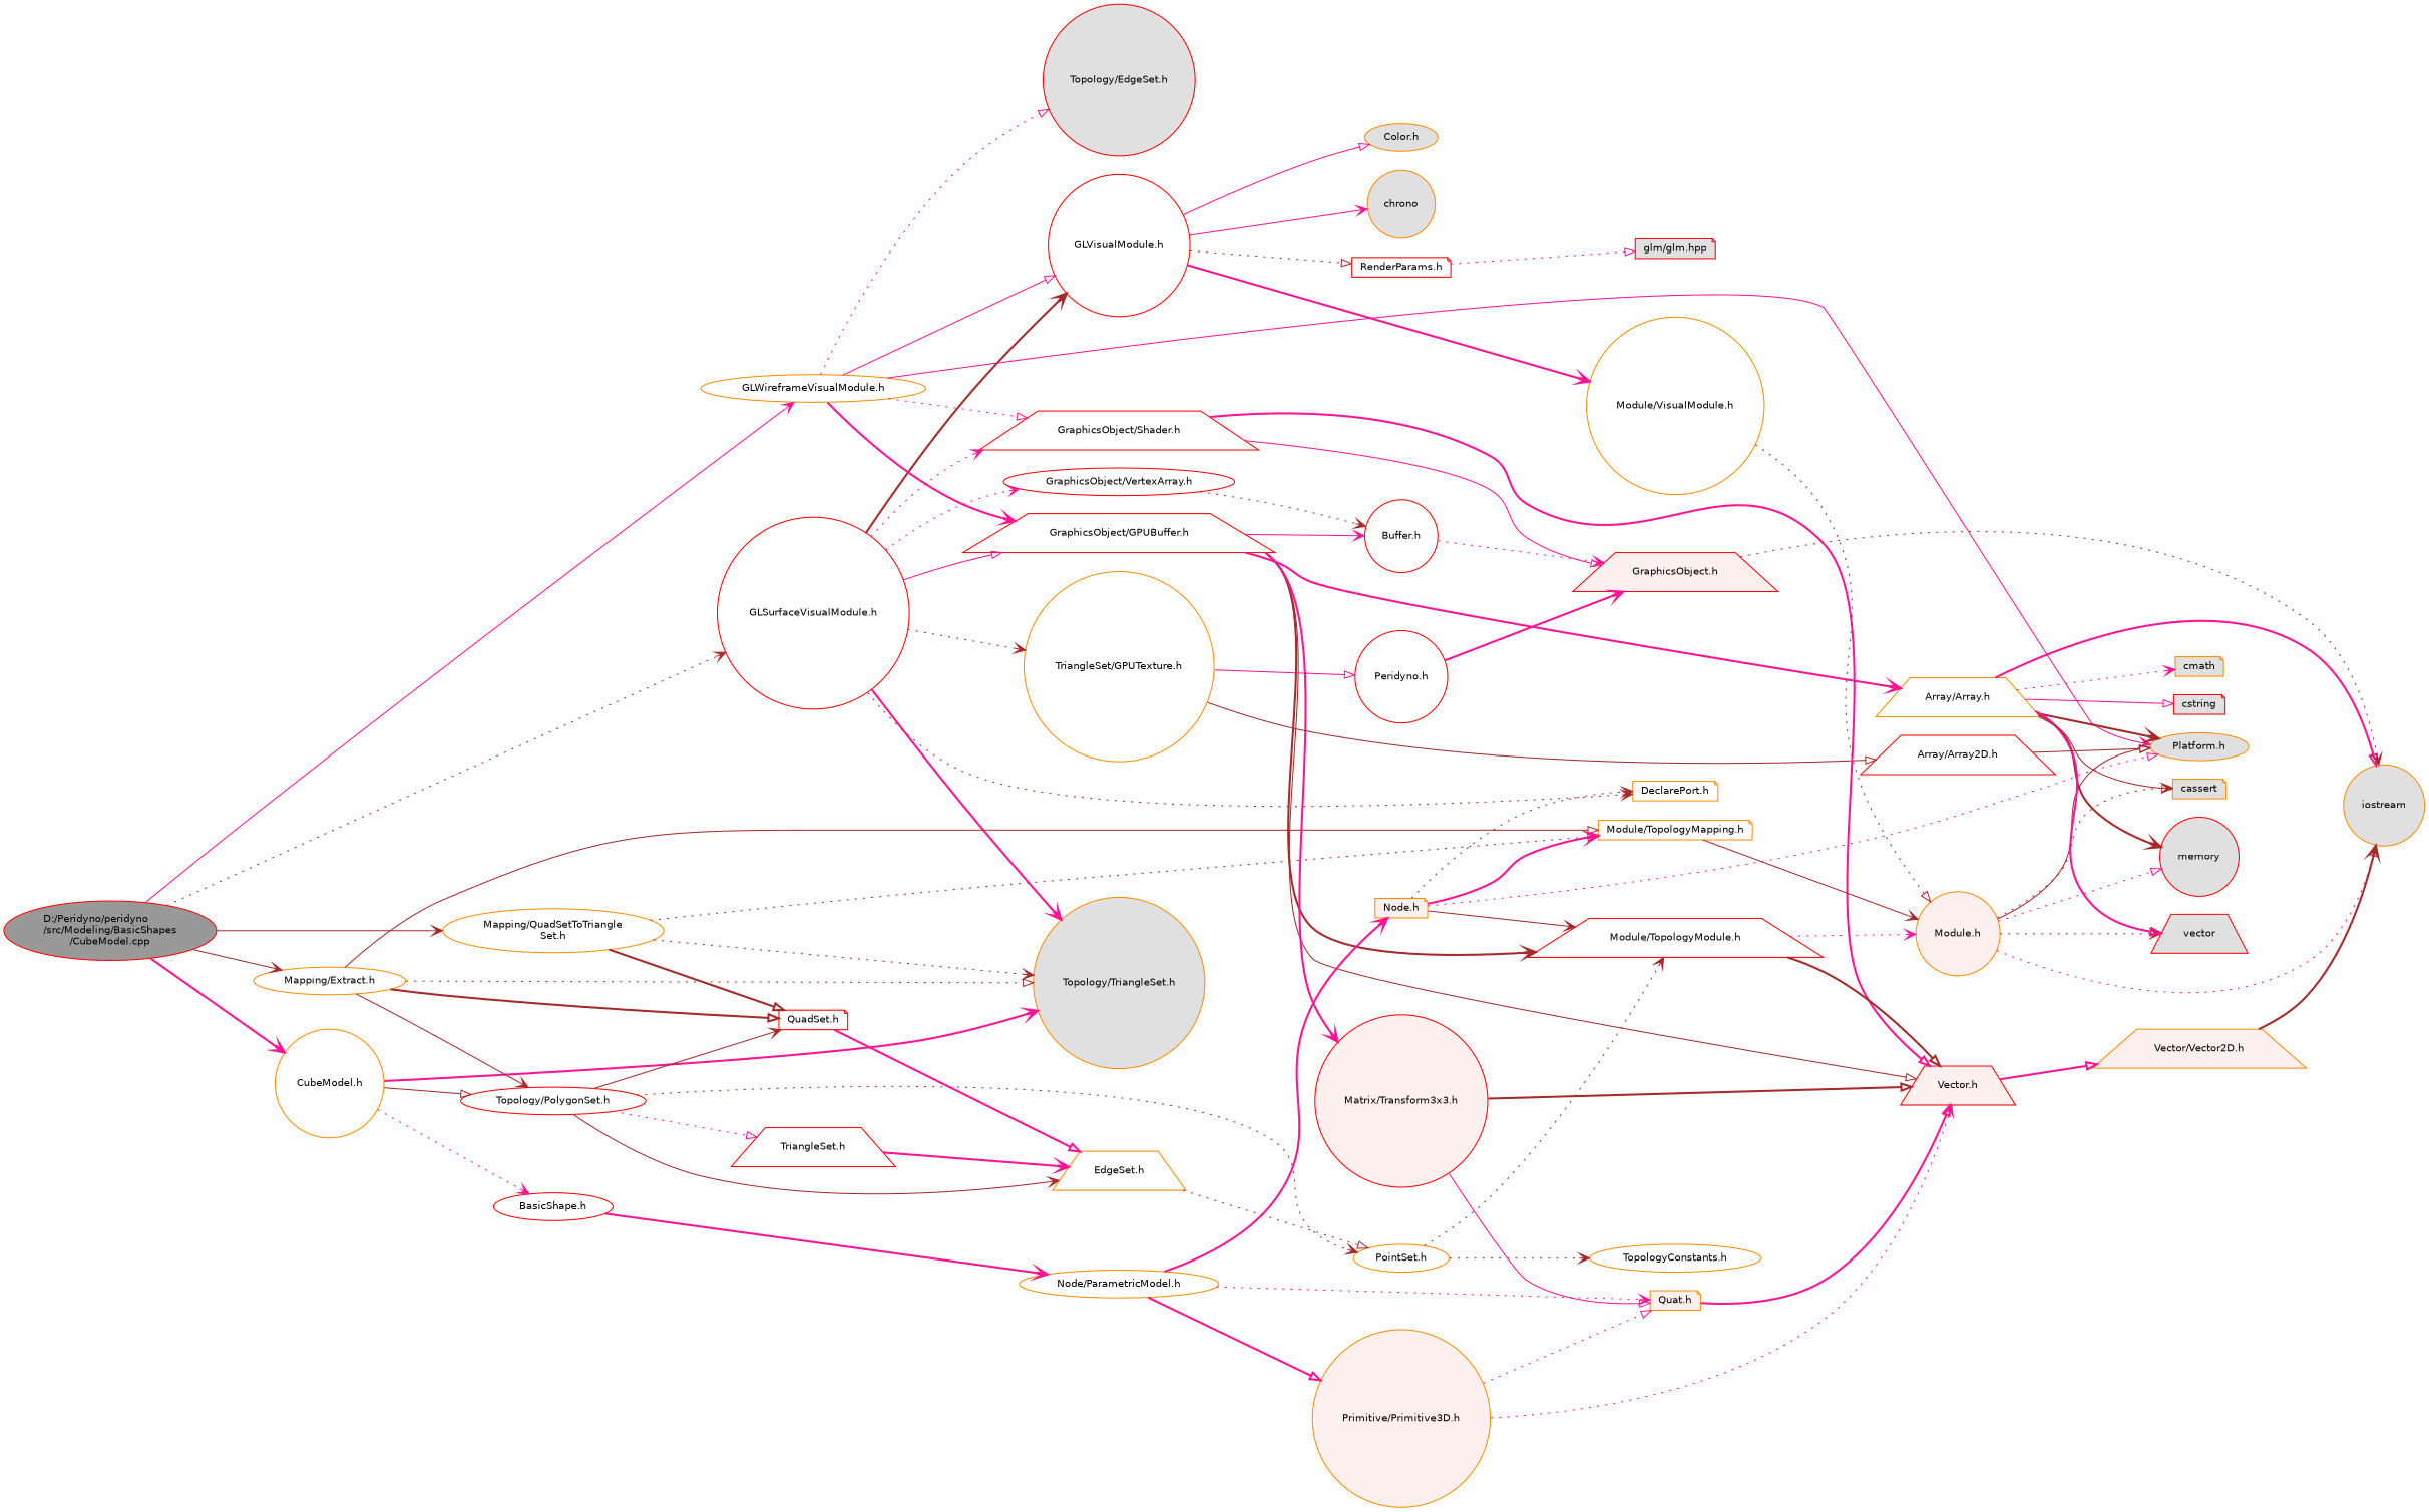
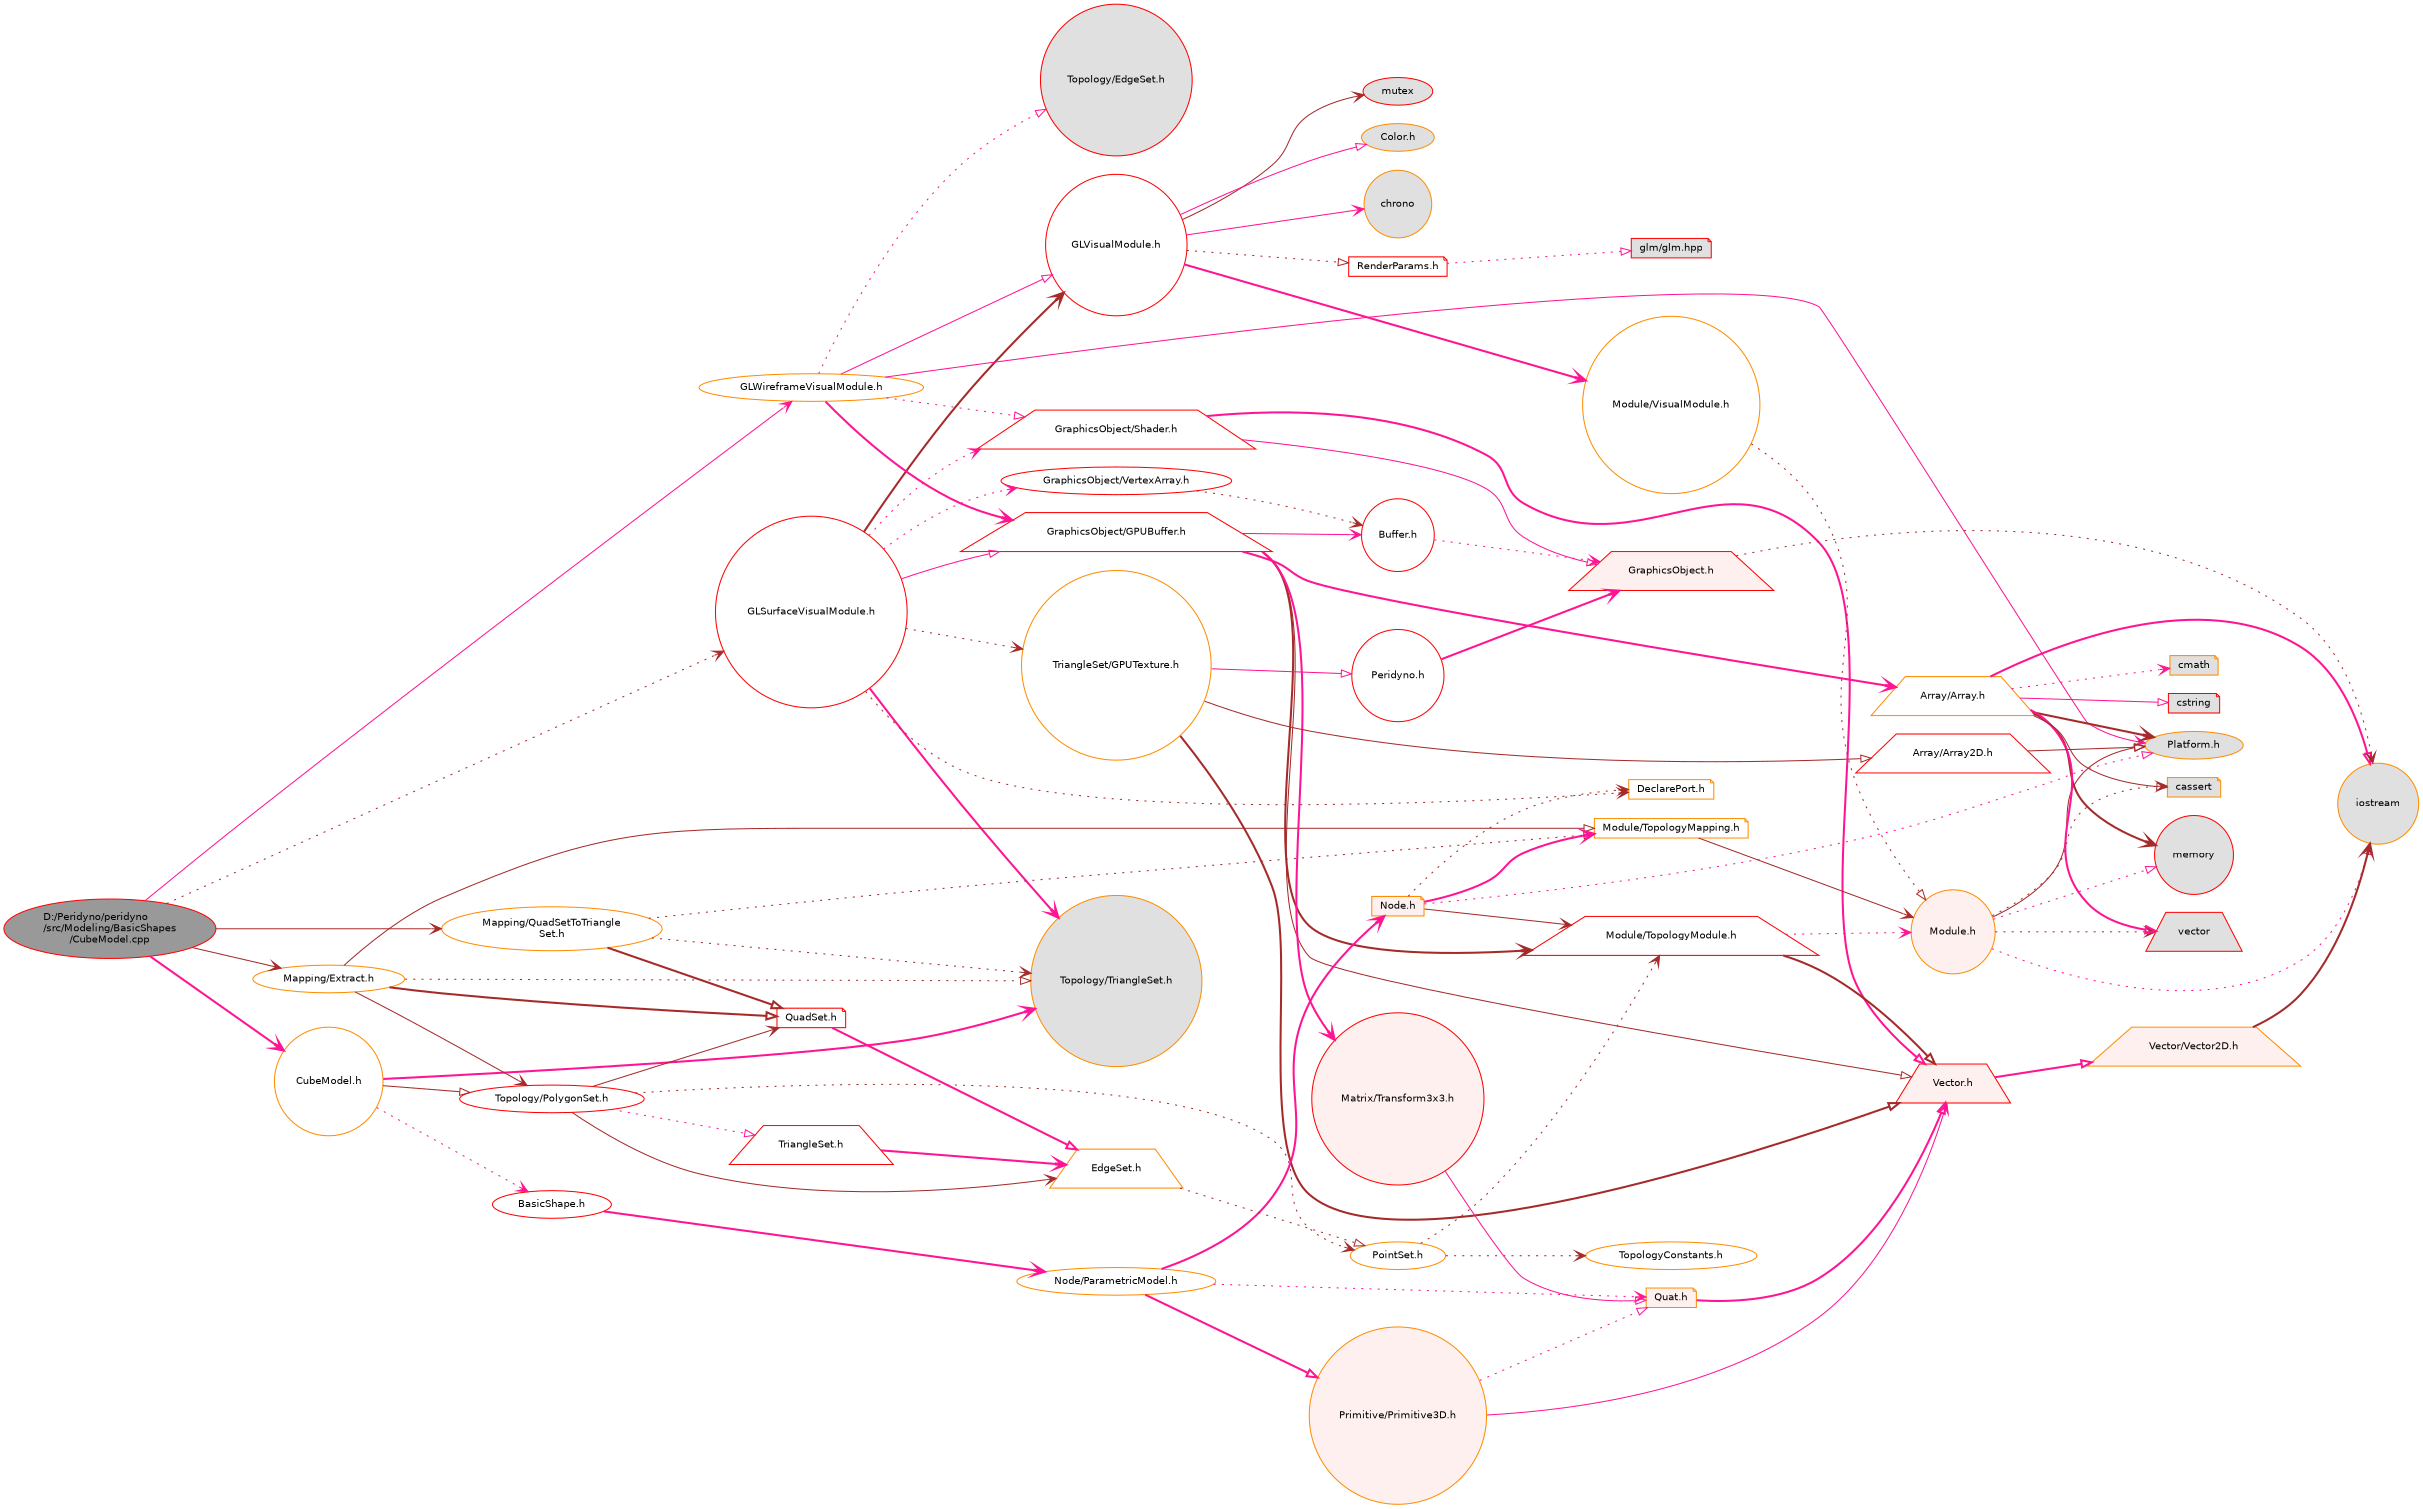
  digraph {
    rankdir=LR
    node [color=darkorange fillcolor=white fontname=Helvetica fontsize=10 shape=circle style=filled]
    edge [arrowhead=vee color=deeppink fontname=Helvetica fontsize=10 labelfontname=Helvetica labelfontsize=10 style=dotted]
    n1 [color=red fillcolor=grey60 fontcolor=black height=0.2 label="D:/Peridyno/peridyno\l/src/Modeling/BasicShapes\l/CubeModel.cpp" shape=ellipse width=0.4]
    n2 [height=0.2 label="CubeModel.h" width=0.4]
    n3 [color=red height=0.2 label="GLSurfaceVisualModule.h" width=0.4]
    n4 [height=0.2 label="GLWireframeVisualModule.h" shape=ellipse width=0.4]
    n5 [height=0.2 label="Mapping/QuadSetToTriangle\lSet.h" shape=ellipse width=0.4]
    n6 [height=0.2 label="Mapping/Extract.h" shape=ellipse width=0.4]
    n7 [color=red height=0.2 label="BasicShape.h" shape=ellipse width=0.4]
    n8 [fillcolor="#E0E0E0" height=0.2 label="Topology/TriangleSet.h" width=0.4]
    n9 [color=red height=0.2 label="Topology/PolygonSet.h" shape=ellipse width=0.4]
    n10 [height=0.2 label="DeclarePort.h" shape=note width=0.4]
    n11 [color=red height=0.2 label="GLVisualModule.h" width=0.4]
    n12 [color=red height=0.2 label="GraphicsObject/GPUBuffer.h" shape=trapezium width=0.4]
    n13 [height=0.2 label="TriangleSet/GPUTexture.h" width=0.4]
    n14 [color=red height=0.2 label="GraphicsObject/VertexArray.h" shape=ellipse width=0.4]
    n15 [color=red height=0.2 label="GraphicsObject/Shader.h" shape=trapezium width=0.4]
    n16 [fillcolor="#E0E0E0" height=0.2 label="Platform.h" shape=ellipse width=0.4]
    n17 [color=red fillcolor="#E0E0E0" height=0.2 label="Topology/EdgeSet.h" width=0.4]
    n18 [height=0.2 label="Module/TopologyMapping.h" shape=note width=0.4]
    n19 [color=red height=0.2 label="QuadSet.h" shape=note width=0.4]
    n20 [height=0.2 label="Node/ParametricModel.h" shape=ellipse width=0.4]
    n21 [height=0.2 label="PointSet.h" shape=ellipse width=0.4]
    n22 [height=0.2 label="EdgeSet.h" shape=trapezium width=0.4]
    n23 [color=red height=0.2 label="TriangleSet.h" shape=trapezium width=0.4]
    n24 [fillcolor="#FFF0F0" height=0.2 label="Node.h" shape=note width=0.4]
    n25 [fillcolor="#FFF0F0" height=0.2 label="Quat.h" shape=note width=0.4]
    n26 [fillcolor="#FFF0F0" height=0.2 label="Primitive/Primitive3D.h" width=0.4]
    n27 [color=red height=0.2 label="Module/TopologyModule.h" shape=trapezium width=0.4]
    n28 [color=red fillcolor="#FFF0F0" height=0.2 label="Vector.h" shape=trapezium width=0.4]
    n29 [fillcolor="#FFF0F0" height=0.2 label="Module.h" width=0.4]
    n30 [fillcolor="#FFF0F0" height=0.2 label="Vector/Vector2D.h" shape=trapezium width=0.4]
    n31 [fillcolor="#E0E0E0" height=0.2 label=iostream width=0.4]
    n32 [color=red fillcolor="#E0E0E0" height=0.2 label=memory width=0.4]
    n33 [color=red fillcolor="#E0E0E0" height=0.2 label=vector shape=trapezium width=0.4]
    n34 [fillcolor="#E0E0E0" height=0.2 label=cassert shape=note width=0.4]
    n35 [height=0.2 label="TopologyConstants.h" shape=ellipse width=0.4]
    n36 [fillcolor="#E0E0E0" height=0.2 label=chrono width=0.4]
+   n37 [color=red fillcolor="#E0E0E0" height=0.2 label=mutex shape=ellipse width=0.4]
    n38 [height=0.2 label="Module/VisualModule.h" width=0.4]
    n39 [fillcolor="#E0E0E0" height=0.2 label="Color.h" shape=ellipse width=0.4]
    n40 [color=red height=0.2 label="RenderParams.h" shape=note width=0.4]
    n41 [color=red height=0.2 label="Buffer.h" width=0.4]
    n42 [height=0.2 label="Array/Array.h" shape=trapezium width=0.4]
    n43 [color=red fillcolor="#FFF0F0" height=0.2 label="Matrix/Transform3x3.h" width=0.4]
    n44 [color=red height=0.2 label="Peridyno.h" width=0.4]
    n45 [color=red height=0.2 label="Array/Array2D.h" shape=trapezium width=0.4]
    n46 [color=red fillcolor="#FFF0F0" height=0.2 label="GraphicsObject.h" shape=trapezium width=0.4]
    n47 [color=red fillcolor="#E0E0E0" height=0.2 label="glm/glm.hpp" shape=note width=0.4]
    n48 [color=red fillcolor="#E0E0E0" height=0.2 label=cstring shape=note width=0.4]
    n49 [fillcolor="#E0E0E0" height=0.2 label=cmath shape=note width=0.4]
    n1 -> n2 [style=bold]
    n1 -> n3 [color=brown]
    n1 -> n4 [style=solid]
    n1 -> n5 [color=brown style=solid]
    n1 -> n6 [color=brown style=solid]
    n2 -> n7
    n2 -> n8 [style=bold]
    n2 -> n9 [arrowhead=onormal color=brown style=solid]
    n3 -> n8 [style=bold]
    n3 -> n10 [color=brown]
    n3 -> n11 [color=brown style=bold]
    n3 -> n12 [arrowhead=onormal style=solid]
    n3 -> n13 [color=brown]
    n3 -> n14
    n3 -> n15
    n4 -> n11 [arrowhead=onormal style=solid]
    n4 -> n12 [style=bold]
    n4 -> n15 [arrowhead=onormal]
    n4 -> n16 [style=solid]
    n4 -> n17 [arrowhead=onormal]
    n5 -> n8 [color=brown]
    n5 -> n18 [arrowhead=onormal color=brown]
    n5 -> n19 [arrowhead=onormal color=brown style=bold]
    n6 -> n8 [arrowhead=onormal color=brown]
    n6 -> n9 [color=brown style=solid]
    n6 -> n18 [arrowhead=onormal color=brown style=solid]
    n6 -> n19 [arrowhead=onormal color=brown style=bold]
    n7 -> n20 [style=bold]
    n9 -> n19 [color=brown style=solid]
    n9 -> n21 [color=brown]
    n9 -> n22 [color=brown style=solid]
    n9 -> n23 [arrowhead=onormal]
    n11 -> n36 [style=solid]
+   n11 -> n37 [color=brown style=solid]
    n11 -> n38 [style=bold]
    n11 -> n39 [arrowhead=onormal style=solid]
    n11 -> n40 [arrowhead=onormal color=brown]
    n12 -> n27 [color=brown style=bold]
    n12 -> n28 [arrowhead=onormal color=brown style=solid]
    n12 -> n41 [style=solid]
    n12 -> n42 [style=bold]
    n12 -> n43 [style=bold]
-   n43 -> n28 [arrowhead=onormal color=brown style=bold]
+   n13 -> n28 [arrowhead=onormal color=brown style=bold]
    n13 -> n44 [arrowhead=onormal style=solid]
    n13 -> n45 [arrowhead=onormal color=brown style=solid]
    n14 -> n41 [color=brown]
    n15 -> n28 [arrowhead=onormal style=bold]
    n15 -> n46 [arrowhead=onormal style=solid]
    n18 -> n29 [color=brown style=solid]
    n19 -> n22 [arrowhead=onormal style=bold]
    n20 -> n24 [style=bold]
    n20 -> n25
    n20 -> n26 [arrowhead=onormal style=bold]
    n21 -> n27 [color=brown]
    n21 -> n35 [color=brown]
    n22 -> n21 [arrowhead=onormal color=brown]
    n23 -> n22 [style=bold]
    n24 -> n10 [color=brown]
    n24 -> n16 [arrowhead=onormal]
    n24 -> n18 [style=bold]
    n24 -> n27 [color=brown style=solid]
    n25 -> n28 [arrowhead=onormal style=bold]
    n26 -> n25 [arrowhead=onormal]
-   n26 -> n28
+   n26 -> n28 [style=solid]
    n27 -> n28 [arrowhead=onormal color=brown style=bold]
    n27 -> n29
    n28 -> n30 [arrowhead=onormal style=bold]
    n29 -> n16 [arrowhead=onormal color=brown style=solid]
    n29 -> n31 [arrowhead=onormal]
    n29 -> n32 [arrowhead=onormal]
    n29 -> n33 [color=brown]
    n29 -> n34 [color=brown]
    n30 -> n31 [color=brown style=bold]
    n38 -> n29 [arrowhead=onormal color=brown]
    n40 -> n47 [arrowhead=onormal]
    n41 -> n46
    n42 -> n16 [color=brown style=bold]
    n42 -> n31 [arrowhead=onormal style=bold]
    n42 -> n32 [color=brown style=bold]
    n42 -> n33 [arrowhead=onormal style=bold]
    n42 -> n34 [arrowhead=onormal color=brown style=solid]
    n42 -> n48 [arrowhead=onormal style=solid]
    n42 -> n49
    n43 -> n25 [arrowhead=onormal style=solid]
    n44 -> n46 [style=bold]
    n45 -> n16 [arrowhead=onormal color=brown style=solid]
    n46 -> n31 [color=brown]
  }
